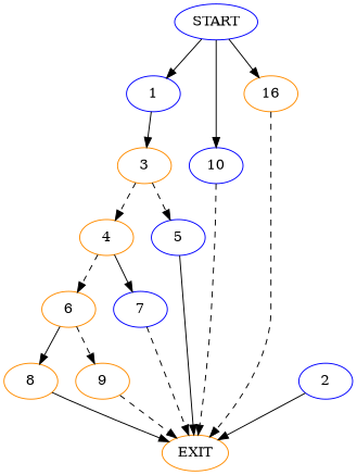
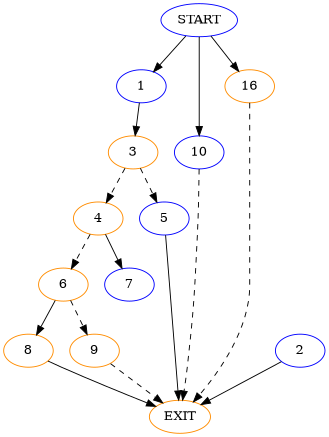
  digraph {
    node [color=darkorange]
    edge [style=solid]
    n1 [color=blue label=START]
    1 [color=blue]
    10 [color=blue]
    n4 [label=16]
    3
    n6 [label=EXIT]
    2 [color=blue]
    4
    5 [color=blue]
    6
    7 [color=blue]
    8
    9
    n1 -> 1
    n1 -> 10
    n1 -> n4
    1 -> 3
    10 -> n6 [style=dashed]
    n4 -> n6 [style=dashed]
    3 -> 4 [style=dashed]
    3 -> 5 [style=dashed]
    2 -> n6
    4 -> 6 [style=dashed]
    4 -> 7
    5 -> n6
    6 -> 8
    6 -> 9 [style=dashed]
-   7 -> n6 [style=dashed]
    8 -> n6
    9 -> n6 [style=dashed]
  }
